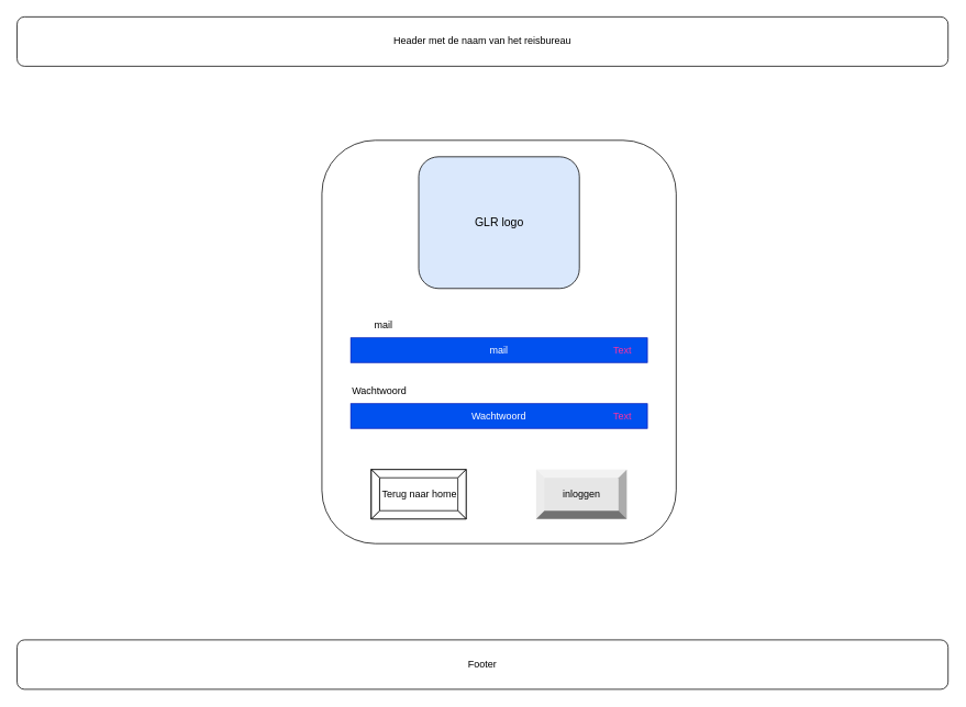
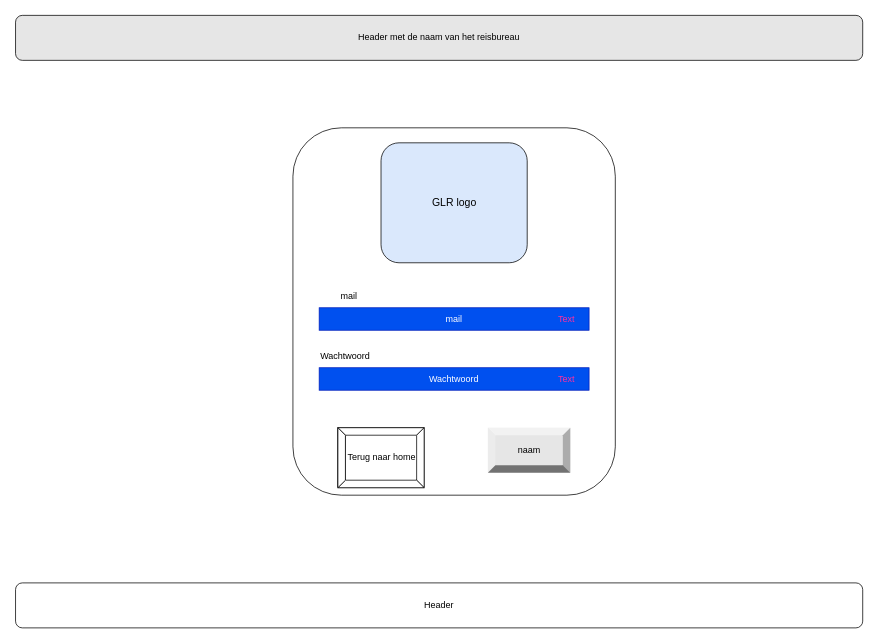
  <mxCell id="0" />
  <mxCell id="1" parent="0" />
  <mxCell id="2" value="" style="rounded=1;whiteSpace=wrap;html=1;fontSize=12;" vertex="1" parent="1"><mxGeometry x="390" y="170" width="430" height="490" as="geometry" /></mxCell>
  <mxCell id="3" value="mail" style="rounded=0;whiteSpace=wrap;html=1;fontSize=12;fillColor=#0050ef;strokeColor=#001DBC;fontColor=#ffffff;" vertex="1" parent="1"><mxGeometry x="425" y="410" width="360" height="30" as="geometry" /></mxCell>
  <mxCell id="4" value="Wachtwoord" style="rounded=0;whiteSpace=wrap;html=1;fontSize=12;fillColor=#0050ef;strokeColor=#001DBC;fontColor=#ffffff;" vertex="1" parent="1"><mxGeometry x="425" y="490" width="360" height="30" as="geometry" /></mxCell>
- <mxCell id="5" value="&lt;font color=&quot;#000000&quot; style=&quot;&quot;&gt;inloggen&lt;/font&gt;" style="labelPosition=center;verticalLabelPosition=middle;align=center;html=1;shape=mxgraph.basic.shaded_button;dx=10;fillColor=#E6E6E6;strokeColor=none;fontSize=12;labelBackgroundColor=none;" vertex="1" parent="1"><mxGeometry x="650" y="570" width="110" height="60" as="geometry" /></mxCell>
- <mxCell id="6" value="Terug naar home" style="labelPosition=center;verticalLabelPosition=middle;align=center;html=1;shape=mxgraph.basic.button;dx=10;fontSize=12;" vertex="1" parent="1"><mxGeometry x="450" y="570" width="115" height="60" as="geometry" /></mxCell>
+ <mxCell id="5" value="&lt;font color=&quot;#000000&quot; style=&quot;&quot;&gt;naam&lt;/font&gt;" style="labelPosition=center;verticalLabelPosition=middle;align=center;html=1;shape=mxgraph.basic.shaded_button;dx=10;fillColor=#E6E6E6;strokeColor=none;fontSize=12;labelBackgroundColor=none;" vertex="1" parent="1"><mxGeometry x="650" y="570" width="110" height="60" as="geometry" /></mxCell>
+ <mxCell id="6" value="Terug naar home" style="labelPosition=center;verticalLabelPosition=middle;align=center;html=1;shape=mxgraph.basic.button;dx=10;fontSize=12;" vertex="1" parent="1"><mxGeometry x="450" y="570" width="115" height="80" as="geometry" /></mxCell>
  <mxCell id="7" value="mail" style="text;html=1;strokeColor=none;fillColor=none;align=center;verticalAlign=middle;whiteSpace=wrap;rounded=0;fontSize=12;" vertex="1" parent="1"><mxGeometry x="435" y="380" width="60" height="30" as="geometry" /></mxCell>
  <mxCell id="8" value="Wachtwoord" style="text;html=1;strokeColor=none;fillColor=none;align=center;verticalAlign=middle;whiteSpace=wrap;rounded=0;fontSize=12;" vertex="1" parent="1"><mxGeometry x="425" y="460" width="70" height="30" as="geometry" /></mxCell>
- <mxCell id="9" value="Header met de naam van het reisbureau" style="rounded=1;whiteSpace=wrap;html=1;" vertex="1" parent="1"><mxGeometry x="20" y="20" width="1130" height="60" as="geometry" /></mxCell>
- <mxCell id="10" value="Footer" style="rounded=1;whiteSpace=wrap;html=1;" vertex="1" parent="1"><mxGeometry x="20" y="777" width="1130" height="60" as="geometry" /></mxCell>
+ <mxCell id="9" value="Header met de naam van het reisbureau" style="rounded=1;whiteSpace=wrap;html=1;fillColor=#e6e6e6;" vertex="1" parent="1"><mxGeometry x="20" y="20" width="1130" height="60" as="geometry" /></mxCell>
+ <mxCell id="10" value="Header" style="rounded=1;whiteSpace=wrap;html=1;" vertex="1" parent="1"><mxGeometry x="20" y="777" width="1130" height="60" as="geometry" /></mxCell>
  <mxCell id="11" value="Text&lt;span style=&quot;color: rgba(0 , 0 , 0 , 0) ; font-family: monospace ; font-size: 0px&quot;&gt;%3CmxGraphModel%3E%3Croot%3E%3CmxCell%20id%3D%220%22%2F%3E%3CmxCell%20id%3D%221%22%20parent%3D%220%22%2F%3E%3CmxCell%20id%3D%222%22%20value%3D%22Select%22%20style%3D%22text%3Bhtml%3D1%3BstrokeColor%3Dnone%3BfillColor%3Dnone%3Balign%3Dcenter%3BverticalAlign%3Dmiddle%3BwhiteSpace%3Dwrap%3Brounded%3D0%3BfontColor%3D%23FF309F%3B%22%20vertex%3D%221%22%20parent%3D%221%22%3E%3CmxGeometry%20x%3D%22740%22%20y%3D%22220%22%20width%3D%2260%22%20height%3D%2230%22%20as%3D%22geometry%22%2F%3E%3C%2FmxCell%3E%3C%2Froot%3E%3C%2FmxGraphModel%3E&lt;/span&gt;" style="text;html=1;strokeColor=none;fillColor=none;align=center;verticalAlign=middle;whiteSpace=wrap;rounded=0;fontColor=#FF309F;" vertex="1" parent="1"><mxGeometry x="725" y="410" width="60" height="30" as="geometry" /></mxCell>
  <mxCell id="12" value="Text&lt;span style=&quot;color: rgba(0 , 0 , 0 , 0) ; font-family: monospace ; font-size: 0px&quot;&gt;%3CmxGraphModel%3E%3Croot%3E%3CmxCell%20id%3D%220%22%2F%3E%3CmxCell%20id%3D%221%22%20parent%3D%220%22%2F%3E%3CmxCell%20id%3D%222%22%20value%3D%22Select%22%20style%3D%22text%3Bhtml%3D1%3BstrokeColor%3Dnone%3BfillColor%3Dnone%3Balign%3Dcenter%3BverticalAlign%3Dmiddle%3BwhiteSpace%3Dwrap%3Brounded%3D0%3BfontColor%3D%23FF309F%3B%22%20vertex%3D%221%22%20parent%3D%221%22%3E%3CmxGeometry%20x%3D%22740%22%20y%3D%22220%22%20width%3D%2260%22%20height%3D%2230%22%20as%3D%22geometry%22%2F%3E%3C%2FmxCell%3E%3C%2Froot%3E%3C%2FmxGraphModel%3E&lt;/span&gt;" style="text;html=1;strokeColor=none;fillColor=none;align=center;verticalAlign=middle;whiteSpace=wrap;rounded=0;fontColor=#FF309F;" vertex="1" parent="1"><mxGeometry x="725" y="490" width="60" height="30" as="geometry" /></mxCell>
  <mxCell id="13" value="GLR logo" style="rounded=1;whiteSpace=wrap;html=1;fontSize=14;fillColor=#dae8fc;" vertex="1" parent="1"><mxGeometry x="507.5" y="190" width="195" height="160" as="geometry" /></mxCell>
